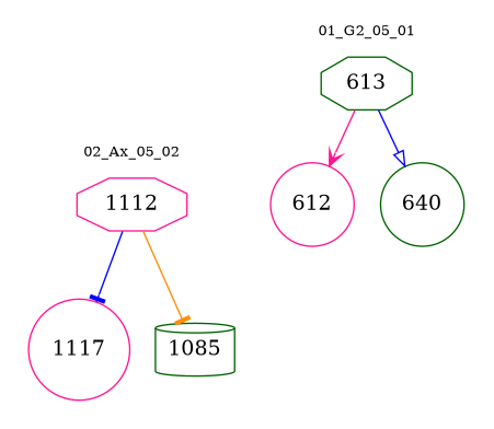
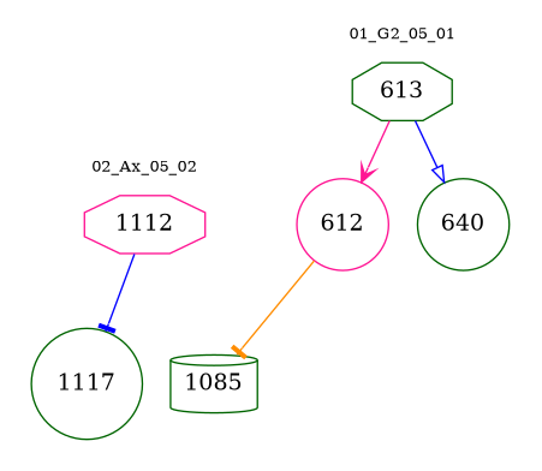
  digraph {
    node [color=darkgreen shape=circle]
    edge [arrowhead=tee color=blue]
    n1 [color=deeppink label=1112 shape=octagon]
    n2 [label=1085 shape=cylinder]
-   n3 [color=deeppink label=1117]
+   n3 [label=1117]
    n4 [label=613 shape=octagon]
    n5 [color=deeppink label=612]
    n6 [label=640]
    subgraph cluster_1 {
      color=white
      fontsize=10
      label="02_Ax_05_02"
      n1
      n2
      n3
    }
    subgraph cluster_2 {
      color=white
      fontsize=10
      label="01_G2_05_01"
      n4
      n5
      n6
    }
-   n1 -> n2 [color=darkorange]
+   n5 -> n2 [color=darkorange]
    n1 -> n3
    n4 -> n5 [arrowhead=vee color=deeppink]
    n4 -> n6 [arrowhead=onormal]
  }
